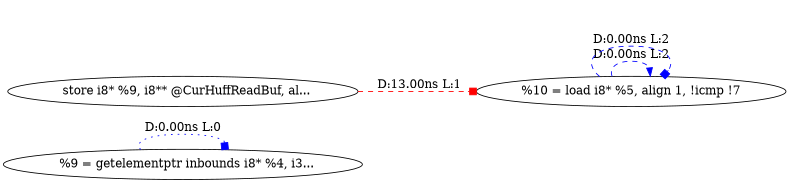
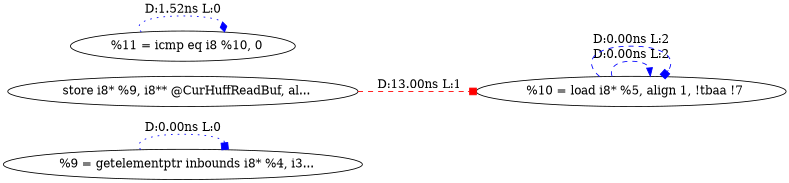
  digraph {
    rankdir=LR
    edge [arrowhead=box color=blue style=dashed]
    n1 [label="  %9 = getelementptr inbounds i8* %4, i3..."]
-   n2 [label="%10 = load i8* %5, align 1, !icmp !7"]
+   n2 [label="  %10 = load i8* %5, align 1, !tbaa !7"]
    n3 [label="  store i8* %9, i8** @CurHuffReadBuf, al..."]
+   n4 [label="  %11 = icmp eq i8 %10, 0"]
    n1 -> n1 [label="D:0.00ns L:0" style=dotted]
    n2 -> n2 [arrowhead=normal label="D:0.00ns L:2"]
    n2 -> n2 [label="D:0.00ns L:2"]
    n3 -> n2 [color=red label="D:13.00ns L:1"]
+   n4 -> n4 [arrowhead=diamond label="D:1.52ns L:0" style=dotted]
  }
